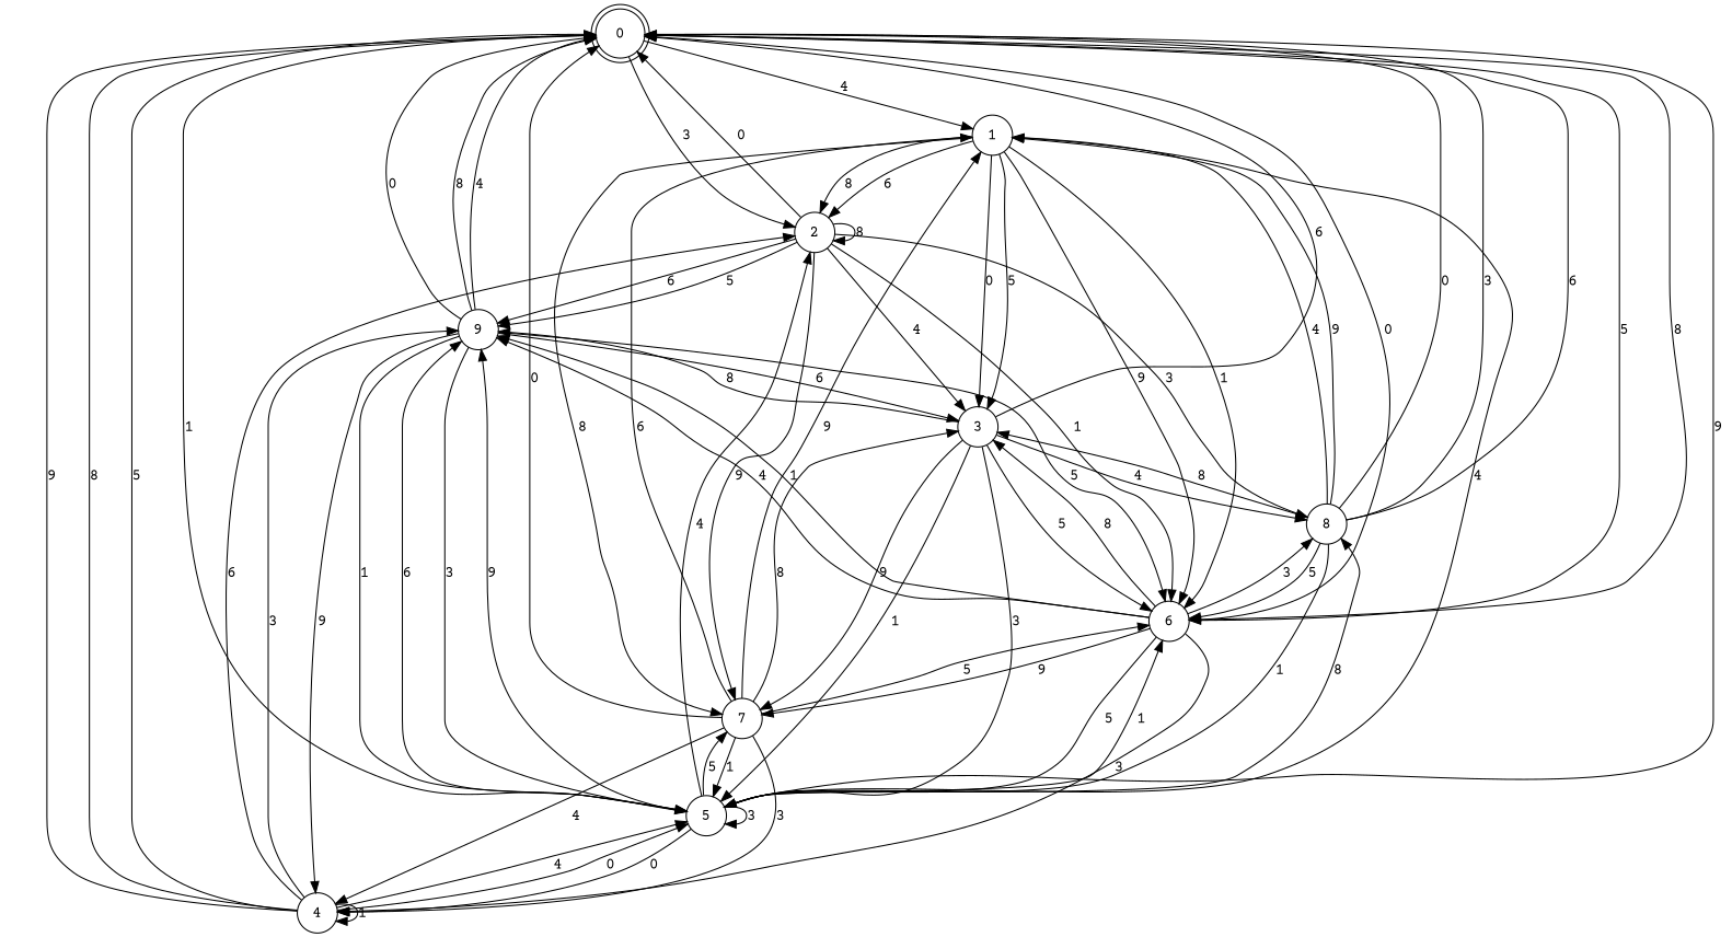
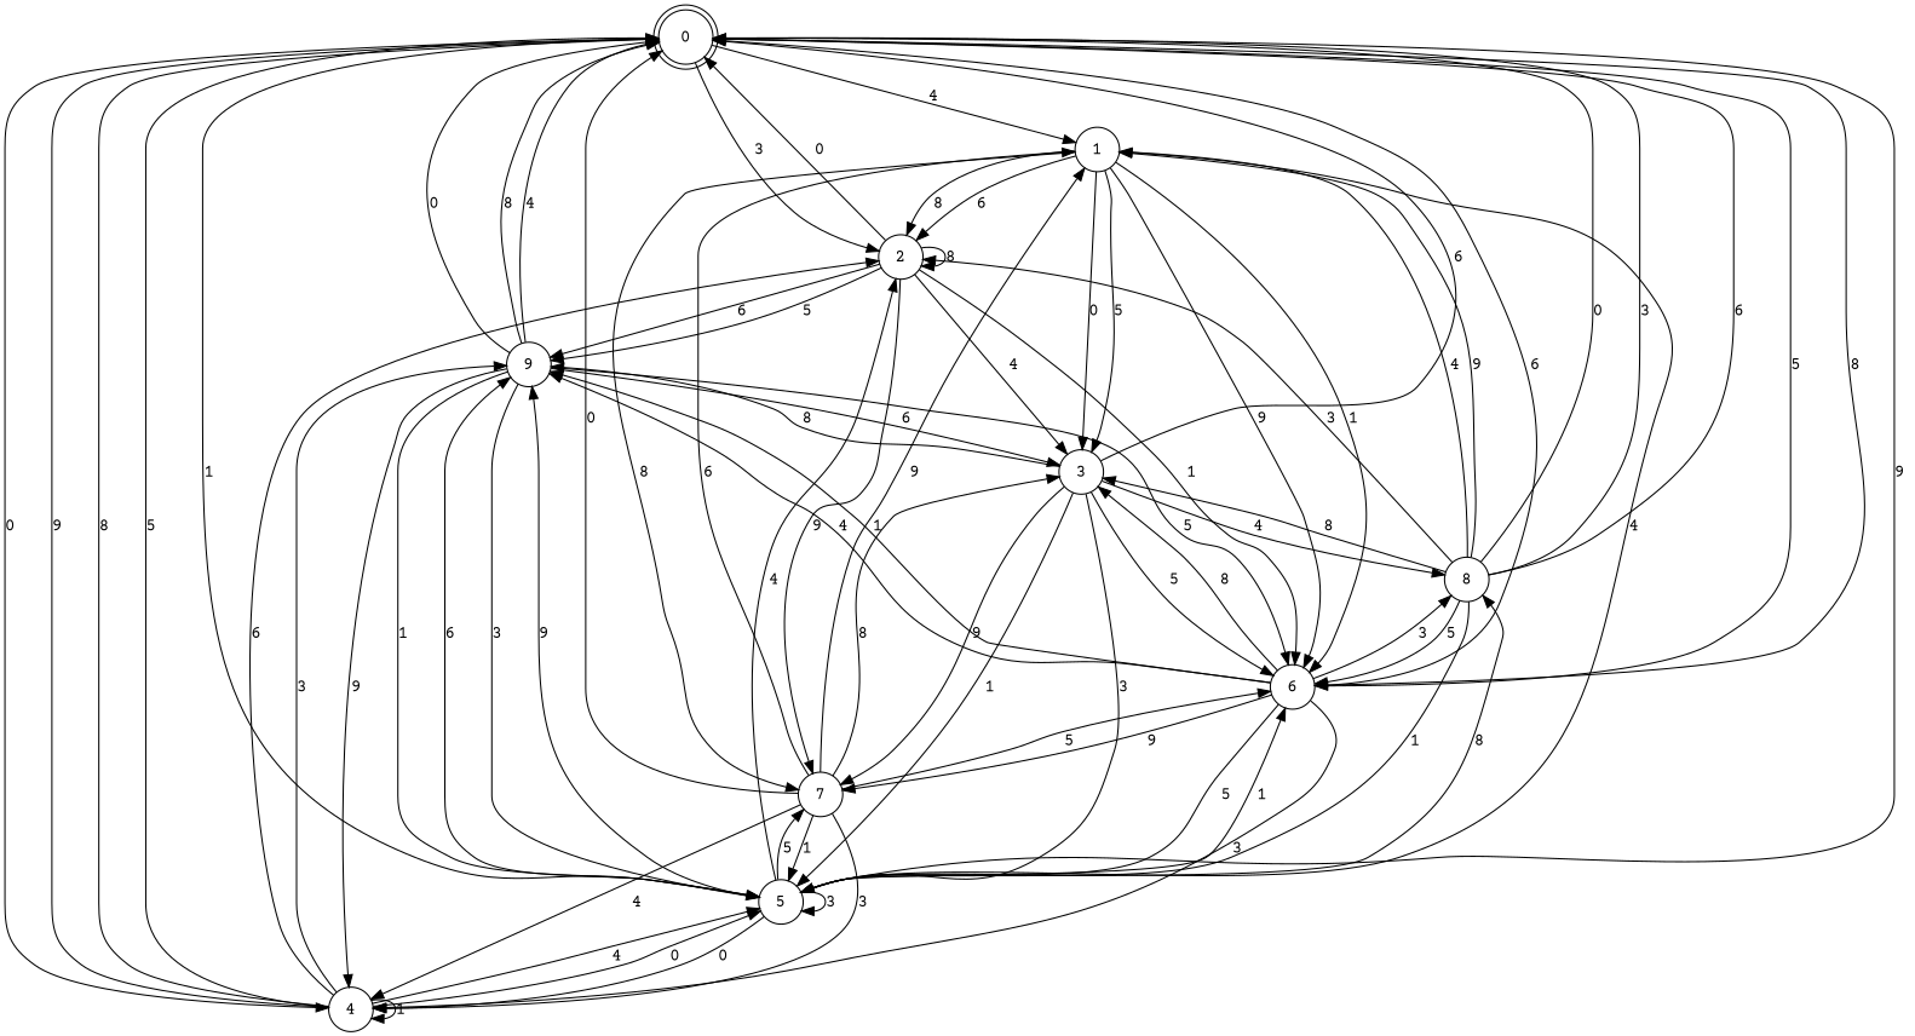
  digraph {
    fontname="Courier Prime"
    node [fontname="Courier Prime" shape=circle]
    edge [fontname="Courier Prime"]
    n1 [label=0 shape=doublecircle]
    n2 [label=1]
    n3 [label=2]
    n4 [label=4]
    n5 [label=5]
    n6 [label=6]
    n7 [label=3]
    n8 [label=7]
    n9 [label=8]
    n10 [label=9]
    n1 -> n2 [label=4]
    n1 -> n3 [label=3]
+   n1 -> n4 [label=0]
    n1 -> n5 [label=9]
    n1 -> n5 [label=1]
    n1 -> n6 [label=8]
    n1 -> n6 [label=5]
    n2 -> n3 [label=6]
    n2 -> n3 [label=8]
    n2 -> n5 [label=4]
    n2 -> n6 [label=9]
    n2 -> n6 [label=1]
    n2 -> n7 [label=0]
    n2 -> n7 [label=5]
    n2 -> n8 [label=8]
    n3 -> n1 [label=0]
    n3 -> n3 [label=8]
    n3 -> n6 [label=1]
    n3 -> n7 [label=4]
    n3 -> n8 [label=9]
-   n3 -> n9 [label=3]
+   n9 -> n3 [label=3]
    n3 -> n10 [label=6]
    n3 -> n10 [label=5]
    n4 -> n1 [label=9]
    n4 -> n1 [label=8]
    n4 -> n1 [label=5]
    n4 -> n3 [label=6]
    n4 -> n4 [label=1]
    n4 -> n5 [label=4]
    n4 -> n5 [label=0]
    n4 -> n10 [label=3]
    n5 -> n3 [label=4]
    n5 -> n4 [label=0]
    n5 -> n5 [label=3]
    n5 -> n6 [label=1]
    n5 -> n8 [label=5]
    n5 -> n9 [label=8]
    n5 -> n10 [label=6]
    n5 -> n10 [label=9]
-   n6 -> n1 [label=0]
+   n6 -> n1 [label=6]
    n6 -> n4 [label=3]
    n6 -> n5 [label=5]
    n6 -> n7 [label=8]
    n6 -> n8 [label=9]
    n6 -> n9 [label=3]
    n6 -> n10 [label=4]
    n6 -> n10 [label=1]
    n7 -> n1 [label=6]
    n7 -> n5 [label=3]
    n7 -> n5 [label=1]
    n7 -> n6 [label=5]
    n7 -> n8 [label=9]
    n7 -> n9 [label=4]
    n7 -> n10 [label=8]
    n8 -> n1 [label=0]
    n8 -> n2 [label=6]
    n8 -> n2 [label=9]
    n8 -> n4 [label=4]
    n8 -> n4 [label=3]
    n8 -> n5 [label=1]
    n8 -> n6 [label=5]
    n8 -> n7 [label=8]
    n9 -> n1 [label=3]
    n9 -> n1 [label=6]
    n9 -> n1 [label=0]
    n9 -> n2 [label=4]
    n9 -> n2 [label=9]
    n9 -> n5 [label=1]
    n9 -> n6 [label=5]
    n9 -> n7 [label=8]
    n10 -> n1 [label=4]
    n10 -> n1 [label=0]
    n10 -> n1 [label=8]
    n10 -> n4 [label=9]
    n10 -> n5 [label=3]
    n10 -> n5 [label=1]
    n10 -> n6 [label=5]
    n10 -> n7 [label=6]
  }
